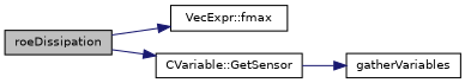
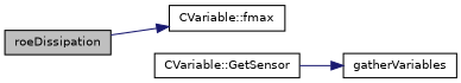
  digraph {
    rankdir=LR
    node [color=black fillcolor=white fontname=Helvetica fontsize=10 shape=record style=filled]
    edge [color=midnightblue fontname=Helvetica fontsize=10 labelfontname=Helvetica labelfontsize=10 style=solid]
    n1 [fillcolor=grey75 fontcolor=black height=0.2 label=roeDissipation width=0.4]
-   n2 [height=0.2 label="VecExpr::fmax" width=0.4]
+   n2 [height=0.2 label="CVariable::fmax" width=0.4]
    n3 [height=0.2 label="CVariable::GetSensor" width=0.4]
    n4 [height=0.2 label=gatherVariables width=0.4]
    n1 -> n2
-   n1 -> n3
    n3 -> n4
  }
